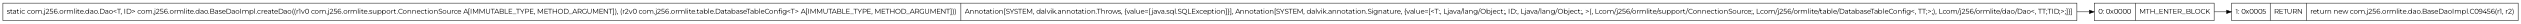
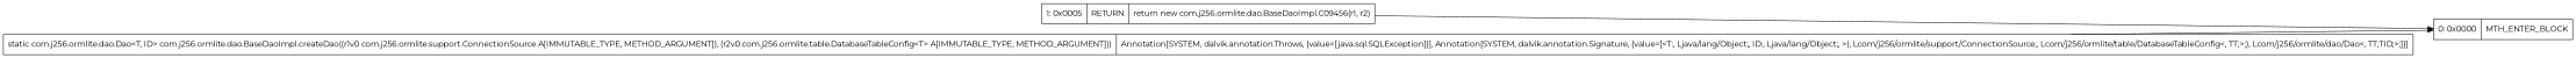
  digraph {
    rankdir=LR
    fontname=Montserrat
    node [shape=record fontname=Montserrat]
    edge [fontname=Montserrat]
    n1 [label="{0\:\ 0x0000|MTH_ENTER_BLOCK\l}"]
    n2 [label="{1\:\ 0x0005|RETURN\l|return new com.j256.ormlite.dao.BaseDaoImpl.C09456(r1, r2)\l}"]
    n3 [label="{static com.j256.ormlite.dao.Dao\<T, ID\> com.j256.ormlite.dao.BaseDaoImpl.createDao((r1v0 com.j256.ormlite.support.ConnectionSource A[IMMUTABLE_TYPE, METHOD_ARGUMENT]), (r2v0 com.j256.ormlite.table.DatabaseTableConfig\<T\> A[IMMUTABLE_TYPE, METHOD_ARGUMENT]))  | Annotation[SYSTEM, dalvik.annotation.Throws, \{value=[java.sql.SQLException]\}], Annotation[SYSTEM, dalvik.annotation.Signature, \{value=[\<T:, Ljava\/lang\/Object;, ID:, Ljava\/lang\/Object;, \>(, Lcom\/j256\/ormlite\/support\/ConnectionSource;, Lcom\/j256\/ormlite\/table\/DatabaseTableConfig\<, TT;\>;), Lcom\/j256\/ormlite\/dao\/Dao\<, TT;TID;\>;]\}]\l}"]
-   n1 -> n2
+   n2 -> n1
    n3 -> n1
  }
